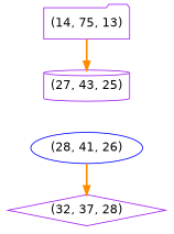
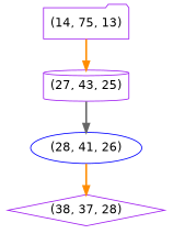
  digraph {
    fontname="DejaVu Sans"
    node [color=purple fontname="DejaVu Sans"]
    edge [color=darkorange fontname="DejaVu Sans" style=bold]
    n1 [label="(14, 75, 13)" shape=folder]
    "(27, 43, 25)" [shape=cylinder]
    "(28, 41, 26)" [color=blue shape=ellipse]
-   "(32, 37, 28)" [shape=diamond]
+   "(32, 37, 28)" [shape=diamond label="(38, 37, 28)"]
    n1 -> "(27, 43, 25)"
+   "(27, 43, 25)" -> "(28, 41, 26)" [color=gray40]
    "(28, 41, 26)" -> "(32, 37, 28)"
  }
